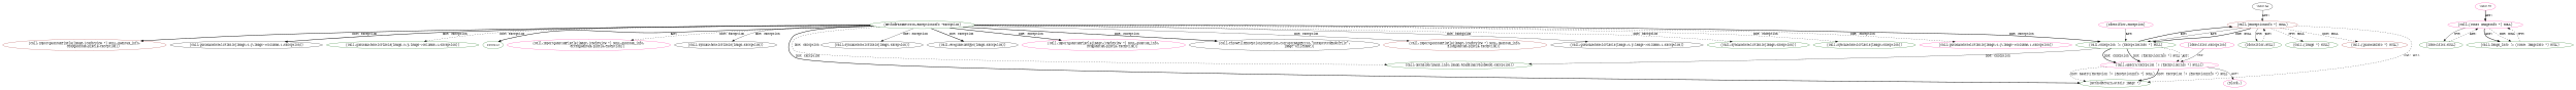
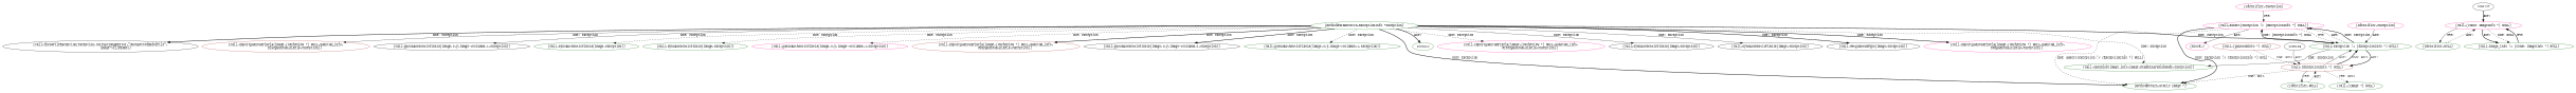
  digraph {
    fontname="Courier Prime"
    node [color=darkgreen fontname="Courier Prime"]
    edge [fontname="Courier Prime" style=bold]
    n1 [color=deeppink label="(Call,assert(exception != (ExceptionInfo *) NULL))"]
    n2 [label="(Call,exception != (ExceptionInfo *) NULL)"]
    n3 [color=deeppink label="(Block,)"]
    n4 [label="(MethodReturn,static Image *)"]
    n5 [color=brown label="(Call,(ExceptionInfo *) NULL)"]
    n6 [label="(Call,OpenBlob(image_info,image,ReadBinaryBlobMode,exception))"]
    n7 [label="(Identifier,NULL)"]
    n8 [label="(Call,(Image *) NULL)"]
    n9 [color=brown label="(Call,(QuantumInfo *) NULL)"]
    n10 [label="(MethodParameterIn,ExceptionInfo *exception)"]
    n11 [color=deeppink label="(Call,ImportQuantumPixels(image,(CacheView *) NULL,quantum_info,\n          GreenQuantum,pixels,exception))"]
    n12 [color=black label="(Call,SyncAuthenticPixels(image,exception))"]
    n13 [color=black label="(Call,SyncAuthenticPixels(image,exception))"]
    n14 [color=black label="(Call,GetQuantumType(image,exception))"]
    n15 [color=deeppink label="(Call,ImportQuantumPixels(image,(CacheView *) NULL,quantum_info,\n          RedQuantum,pixels,exception))"]
    n16 [color=black label="(Call,ThrowFileException(exception,CorruptImageError,\"UnexpectedEndOfFile\",\n                 image->filename))"]
    n17 [color=brown label="(Call,ImportQuantumPixels(image,(CacheView *) NULL,quantum_info,\n          BlueQuantum,pixels,exception))"]
    n18 [color=black label="(Call,QueueAuthenticPixels(image,0,y,image->columns,1,exception))"]
    n19 [label="(Call,SyncAuthenticPixels(image,exception))"]
    n20 [label="(Call,SyncAuthenticPixels(image,exception))"]
    n21 [color=deeppink label="(Call,QueueAuthenticPixels(image,0,y,image->columns,1,exception))"]
    n22 [color=brown label="(Call,ImportQuantumPixels(image,(CacheView *) NULL,quantum_info,\n          GrayQuantum,pixels,exception))"]
    n23 [color=black label="(Call,QueueAuthenticPixels(image,0,y,image->columns,1,exception))"]
    n24 [label="(Call,QueueAuthenticPixels(image,0,y,image->columns,1,exception))"]
    1000113
    n26 [color=deeppink label="(Call,(const ImageInfo *) NULL)"]
    n27 [label="(Identifier,NULL)"]
    n28 [label="(Call,image_info != (const ImageInfo *) NULL)"]
    n29 [color=deeppink label="(Identifier,exception)"]
    n30 [color=deeppink label="(Identifier,exception)"]
    1000164 [color=black]
-   1000137 [color=deeppink]
+   1000137 [color=black]
+   n1 -> n2 [label="CFG: " style=dashed]
    n1 -> n3 [label="AST: " style=solid]
    n1 -> n4 [label="DDG: assert(exception != (ExceptionInfo *) NULL)" style=dashed]
    n1 -> n4 [label="DDG: exception != (ExceptionInfo *) NULL"]
    n2 -> n1 [label="AST: " style=dashed]
    n2 -> n1 [label="DDG: exception"]
    n2 -> n1 [label="DDG: (ExceptionInfo *) NULL"]
    n2 -> n5 [label="AST: "]
    n2 -> n6 [label="DDG: exception" style=solid]
    n5 -> n2 [label="AST: " style=solid]
    n5 -> n2 [label="DDG: NULL"]
    n5 -> n4 [label="DDG: NULL" style=dashed]
    n5 -> n7 [label="CFG: " style=solid]
    n5 -> n8 [label="CFG: NULL" style=dashed]
-   n5 -> n9 [label="DDG: NULL" style=dashed]
+   n9 -> n5 [label="DDG: NULL" style=dashed]
    n7 -> n5 [label="AST: " style=dashed]
    n10 -> n2 [label="DDG: exception"]
    n10 -> n4 [label="DDG: exception"]
    n10 -> n6 [label="DDG: exception" style=dashed]
    n10 -> n11 [label="DDG: exception" style=dashed]
    n10 -> n12 [label="DDG: exception" style=solid]
    n10 -> n13 [label="DDG: exception" style=solid]
    n10 -> n14 [label="DDG: exception"]
    n10 -> n15 [label="DDG: exception"]
    n10 -> n16 [label="DDG: exception"]
    n10 -> n17 [label="DDG: exception" style=solid]
    n10 -> n18 [label="DDG: exception" style=solid]
    n10 -> n19 [label="DDG: exception" style=dashed]
    n10 -> n20 [label="DDG: exception" style=dashed]
    n10 -> n21 [label="DDG: exception" style=dashed]
    n10 -> n22 [label="DDG: exception"]
    n10 -> n23 [label="DDG: exception"]
    n10 -> n24 [label="DDG: exception" style=dashed]
    n10 -> 1000113 [label="AST: "]
    n26 -> n27 [label="CFG: " style=solid]
    n26 -> n28 [label="AST: "]
    n26 -> n28 [label="DDG: NULL" style=dashed]
    n27 -> n26 [label="AST: " style=dashed]
-   n28 -> n26 [label="CFG: " style=dashed]
+   n28 -> n26 [label="CFG: "]
    n29 -> n2 [label="AST: " style=solid]
    n30 -> n1 [label="CFG: " style=solid]
    1000164 -> n5 [label="AST: " style=solid]
    1000137 -> n26 [label="AST: "]
  }
